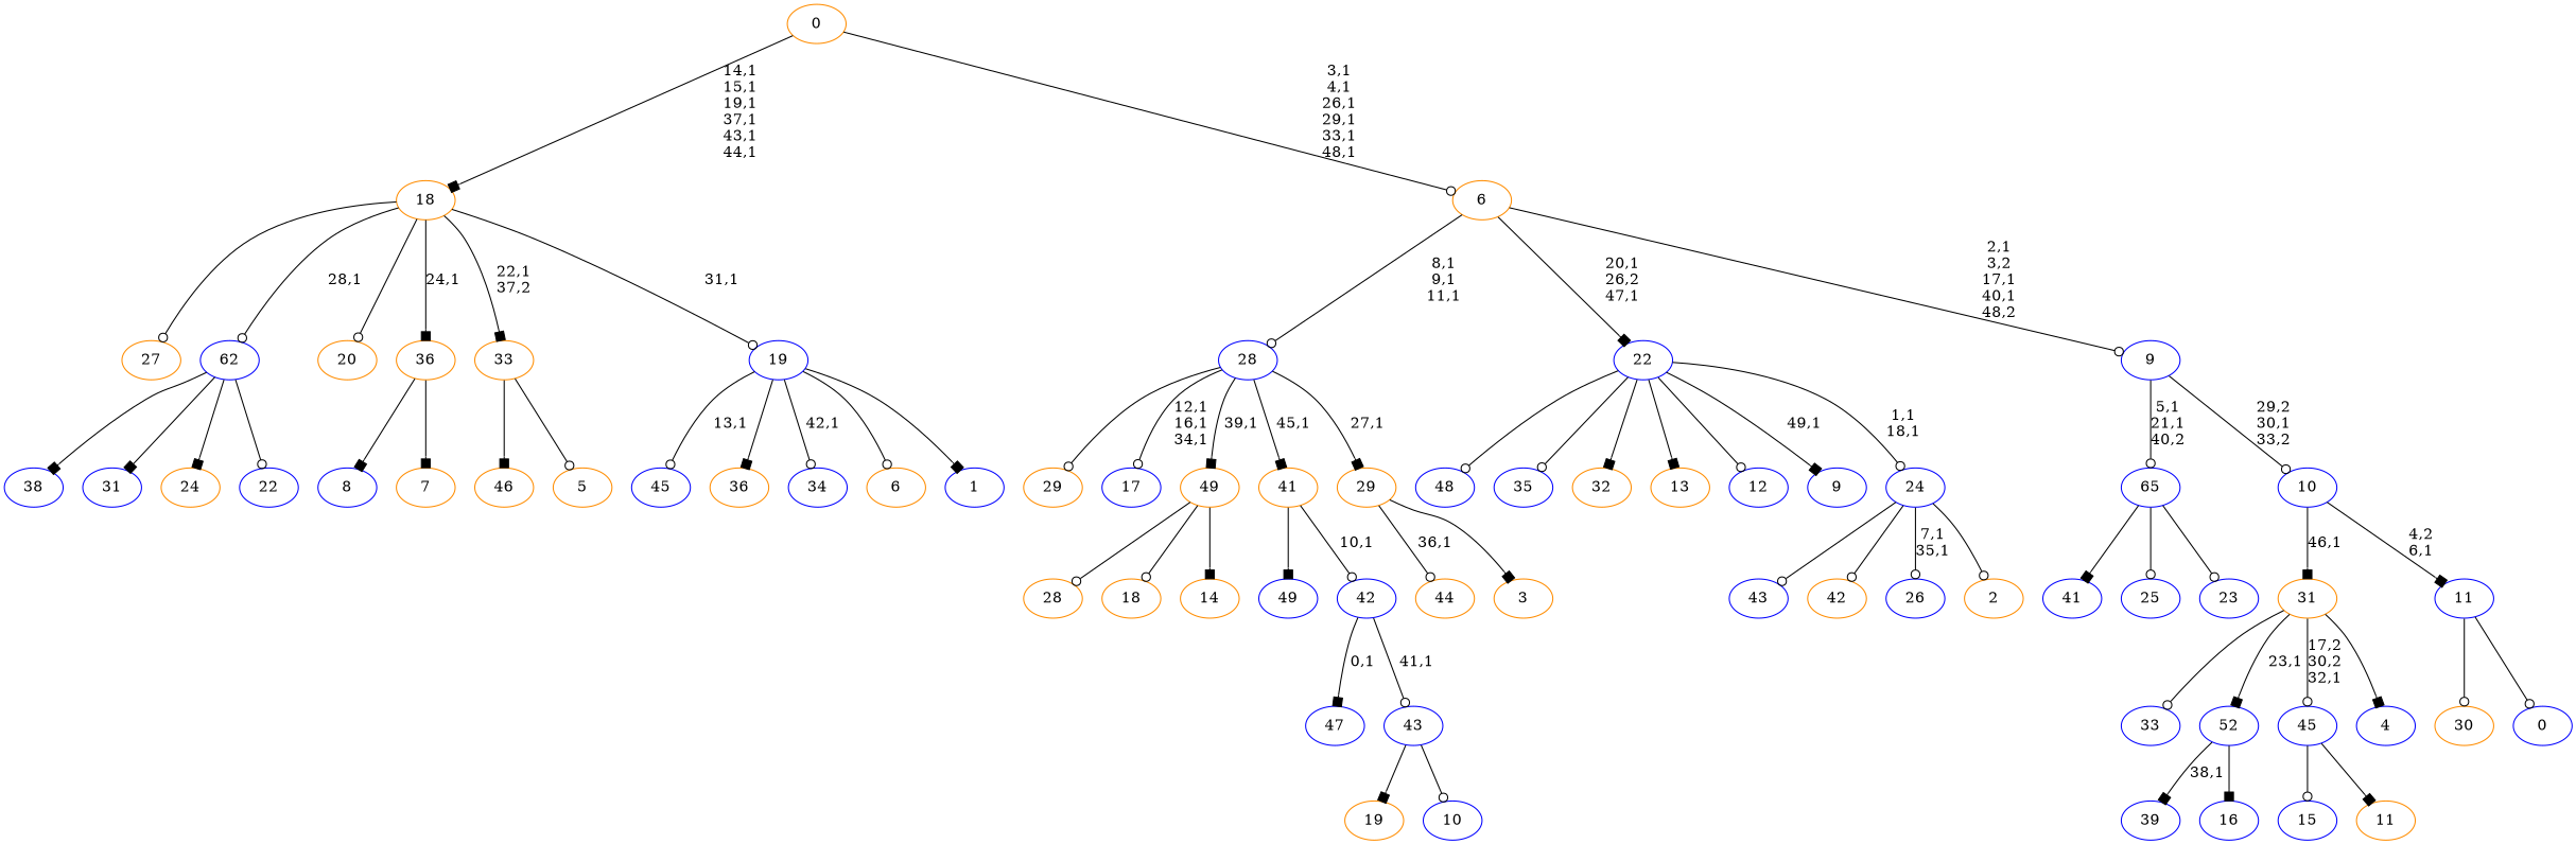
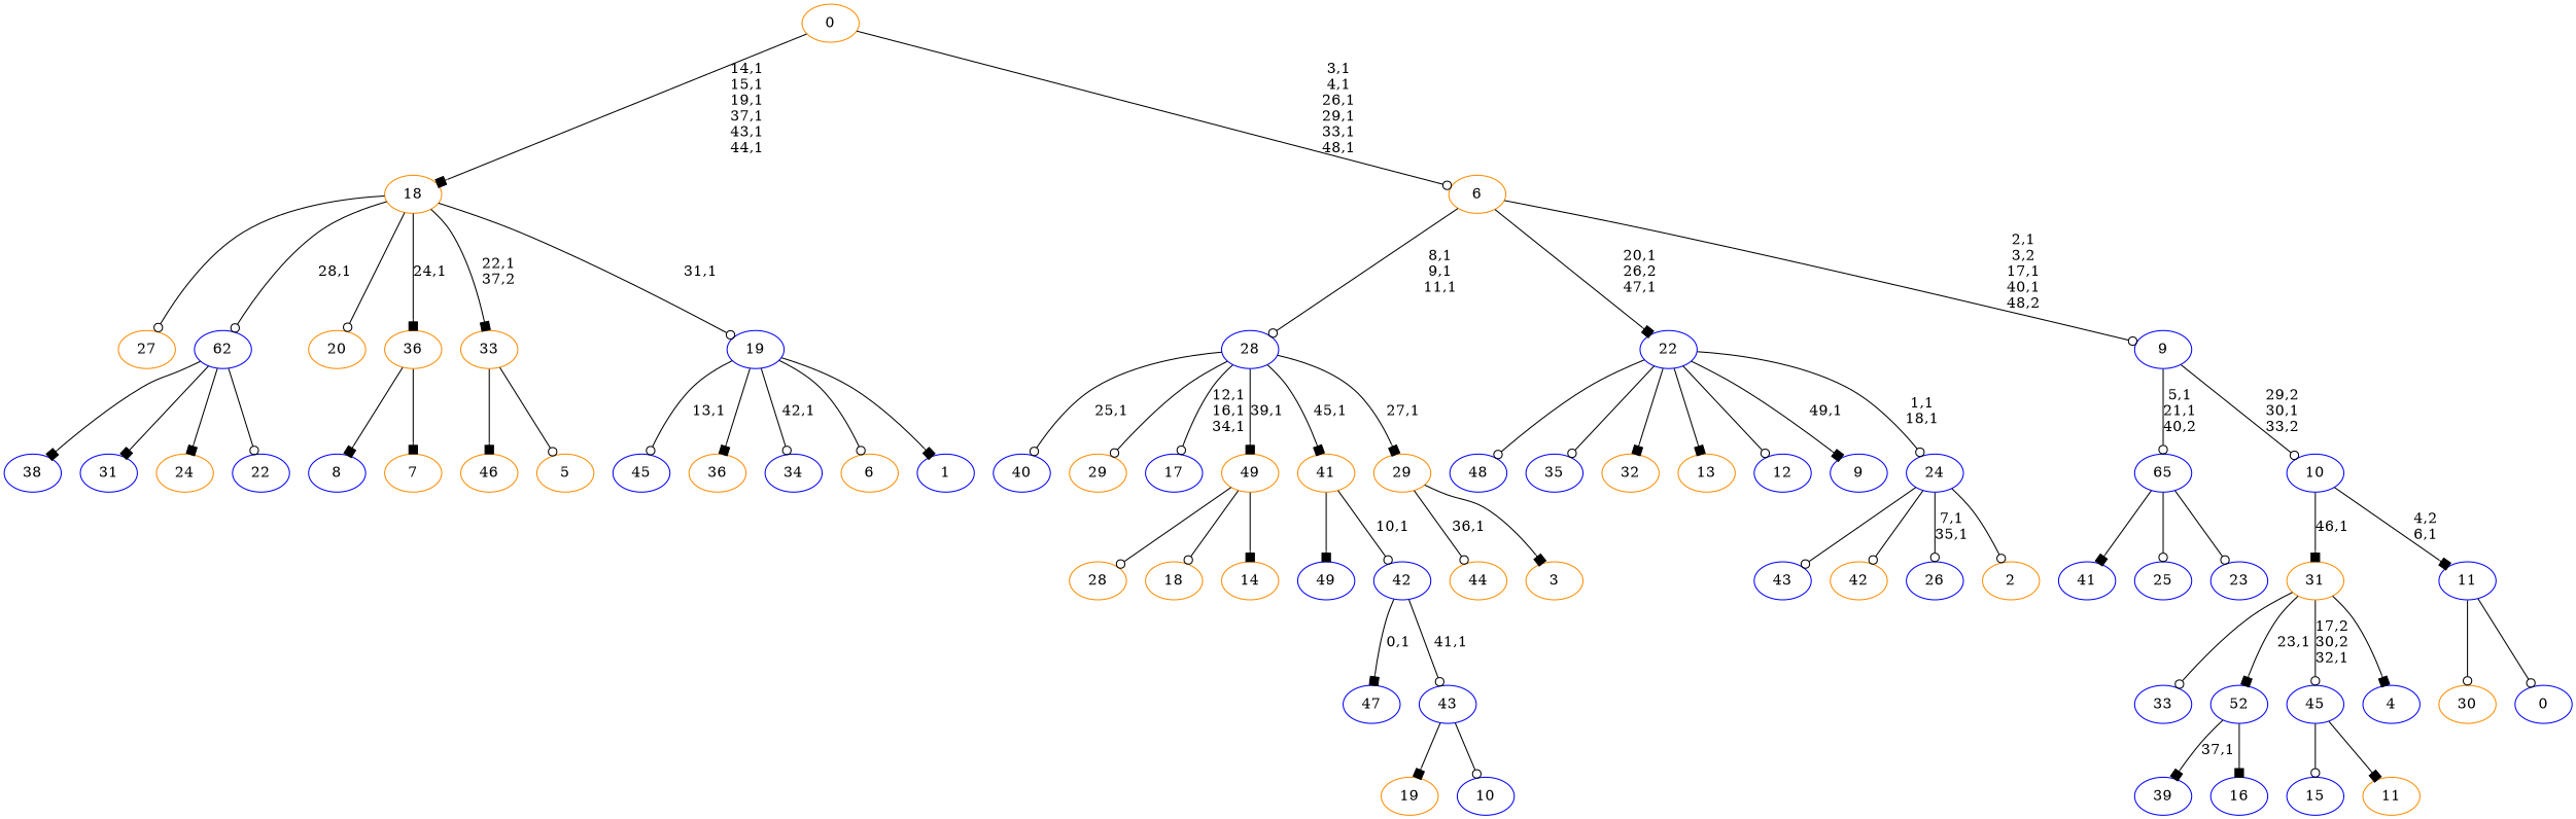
  digraph {
    node [color=blue]
    edge [arrowhead=odot]
    n1 [label=49]
    n2 [label=48]
    n3 [label=47]
    n4 [color=darkorange label=46]
    n5 [label=45]
    n6 [color=darkorange label=44]
    n7 [label=43]
    n8 [color=darkorange label=42]
    n9 [label=41]
+   n10 [label=40]
    n11 [label=39]
    n12 [label=38]
    n13 [color=darkorange label=36]
    n14 [label=35]
    n15 [label=34]
    n16 [label=33]
    n17 [color=darkorange label=32]
    n18 [label=31]
    n19 [color=darkorange label=30]
    n20 [color=darkorange label=29]
    n21 [color=darkorange label=28]
    n22 [color=darkorange label=27]
    n23 [label=26]
    n24 [label=25]
    n25 [color=darkorange label=24]
    n26 [label=23]
    65
    n28 [label=22]
    62
    n30 [color=darkorange label=20]
    n31 [color=darkorange label=19]
    n32 [color=darkorange label=18]
    n33 [label=17]
    n34 [label=16]
    52
    n36 [label=15]
    n37 [color=darkorange label=14]
    49 [color=darkorange]
    n39 [color=darkorange label=13]
    n40 [label=12]
    n41 [color=darkorange label=11]
    45
    n43 [label=10]
    43
    42
    41 [color=darkorange]
    n47 [label=9]
    n48 [label=8]
    n49 [color=darkorange label=7]
    36 [color=darkorange]
    n51 [color=darkorange label=6]
    n52 [color=darkorange label=5]
    33 [color=darkorange]
    n54 [label=4]
    31 [color=darkorange]
    n56 [color=darkorange label=3]
    29 [color=darkorange]
    28
    n59 [color=darkorange label=2]
    24
    22
    n62 [label=1]
    19
    18 [color=darkorange]
    n65 [label=0]
    11
    10
    9
    6 [color=darkorange]
    0 [color=darkorange]
    65 -> n9 [arrowhead=box]
    65 -> n24
    65 -> n26
    62 -> n12 [arrowhead=box]
    62 -> n18 [arrowhead=box]
    62 -> n25 [arrowhead=box]
    62 -> n28
-   52 -> n11 [arrowhead=box label="38,1"]
+   52 -> n11 [arrowhead=box label="37,1"]
    52 -> n34 [arrowhead=box]
    49 -> n21
    49 -> n32
    49 -> n37 [arrowhead=box]
    45 -> n36
    45 -> n41 [arrowhead=box]
    43 -> n31 [arrowhead=box]
    43 -> n43
    42 -> n3 [arrowhead=box label="0,1"]
    42 -> 43 [label="41,1"]
    41 -> n1 [arrowhead=box]
    41 -> 42 [label="10,1"]
    36 -> n48 [arrowhead=box]
    36 -> n49 [arrowhead=box]
    33 -> n4 [arrowhead=box]
    33 -> n52
    31 -> n16
    31 -> 52 [arrowhead=box label="23,1"]
    31 -> 45 [label="17,2\n30,2\n32,1"]
    31 -> n54 [arrowhead=box]
    29 -> n6 [label="36,1"]
    29 -> n56 [arrowhead=box]
+   28 -> n10 [label="25,1"]
    28 -> n20
    28 -> n33 [label="12,1\n16,1\n34,1"]
    28 -> 49 [arrowhead=box label="39,1"]
    28 -> 41 [arrowhead=box label="45,1"]
    28 -> 29 [arrowhead=box label="27,1"]
    24 -> n7
    24 -> n8
    24 -> n23 [label="7,1\n35,1"]
    24 -> n59
    22 -> n2
    22 -> n14
    22 -> n17 [arrowhead=box]
    22 -> n39 [arrowhead=box]
    22 -> n40
    22 -> n47 [arrowhead=box label="49,1"]
    22 -> 24 [label="1,1\n18,1"]
    19 -> n5 [label="13,1"]
    19 -> n13 [arrowhead=box]
    19 -> n15 [label="42,1"]
    19 -> n51
    19 -> n62 [arrowhead=box]
    18 -> n22
    18 -> 62 [label="28,1"]
    18 -> n30
    18 -> 36 [arrowhead=box label="24,1"]
    18 -> 33 [arrowhead=box label="22,1\n37,2"]
    18 -> 19 [label="31,1"]
    11 -> n19
    11 -> n65
    10 -> 31 [arrowhead=box label="46,1"]
    10 -> 11 [arrowhead=box label="4,2\n6,1"]
    9 -> 65 [label="5,1\n21,1\n40,2"]
    9 -> 10 [label="29,2\n30,1\n33,2"]
    6 -> 28 [label="8,1\n9,1\n11,1"]
    6 -> 22 [arrowhead=box label="20,1\n26,2\n47,1"]
    6 -> 9 [label="2,1\n3,2\n17,1\n40,1\n48,2"]
    0 -> 18 [arrowhead=box label="14,1\n15,1\n19,1\n37,1\n43,1\n44,1"]
    0 -> 6 [label="3,1\n4,1\n26,1\n29,1\n33,1\n48,1"]
  }
